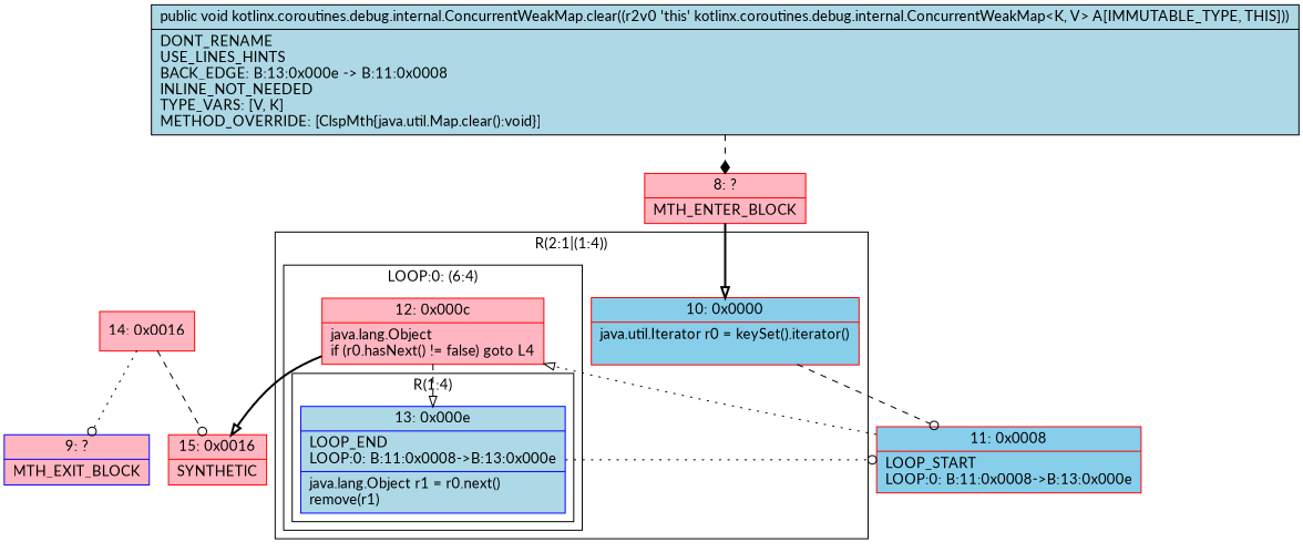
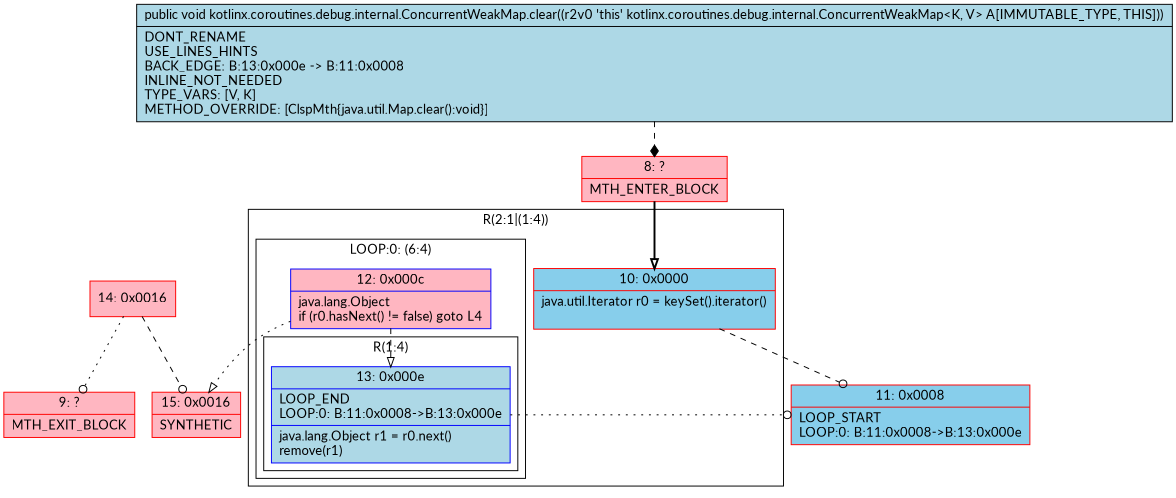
  digraph {
    fontname=Lato
    node [color=red fillcolor=lightpink fontname=Lato shape=record style=filled]
    edge [arrowhead=odot fontname=Lato style=dashed]
    n1 [color=blue fillcolor=lightblue label="{13\:\ 0x000e|LOOP_END\lLOOP:0: B:11:0x0008\-\>B:13:0x000e\l|java.lang.Object r1 = r0.next()\lremove(r1)\l}"]
-   n2 [label="{12\:\ 0x000c|java.lang.Object \lif (r0.hasNext() != false) goto L4\l}"]
+   n2 [color=blue label="{12\:\ 0x000c|java.lang.Object \lif (r0.hasNext() != false) goto L4\l}"]
    n3 [fillcolor=skyblue label="{10\:\ 0x0000|java.util.Iterator r0 = keySet().iterator()\l\l}"]
    n4 [fillcolor=skyblue label="{11\:\ 0x0008|LOOP_START\lLOOP:0: B:11:0x0008\-\>B:13:0x000e\l}"]
    n5 [label="{15\:\ 0x0016|SYNTHETIC\l}"]
    n6 [label="{8\:\ ?|MTH_ENTER_BLOCK\l}"]
    n7 [label="{14\:\ 0x0016}"]
-   n8 [color=blue label="{9\:\ ?|MTH_EXIT_BLOCK\l}"]
+   n8 [label="{9\:\ ?|MTH_EXIT_BLOCK\l}"]
    n9 [fillcolor=lightblue label="{public void kotlinx.coroutines.debug.internal.ConcurrentWeakMap.clear((r2v0 'this' kotlinx.coroutines.debug.internal.ConcurrentWeakMap\<K, V\> A[IMMUTABLE_TYPE, THIS]))  | DONT_RENAME\lUSE_LINES_HINTS\lBACK_EDGE: B:13:0x000e \-\> B:11:0x0008\lINLINE_NOT_NEEDED\lTYPE_VARS: [V, K]\lMETHOD_OVERRIDE: [ClspMth\{java.util.Map.clear():void\}]\l}" color=""]
    subgraph cluster_1 {
      label="R(2:1|(1:4))"
      n3
      subgraph cluster_2 {
        label="LOOP:0: (6:4)"
        n2
        subgraph cluster_3 {
          label="R(1:4)"
          n1
        }
      }
    }
    n1 -> n4 [style=dotted]
    n2 -> n1 [arrowhead=onormal]
-   n2 -> n5 [arrowhead=onormal style=bold]
+   n2 -> n5 [arrowhead=onormal style=dotted]
    n3 -> n4
-   n4 -> n2 [arrowhead=onormal style=dotted]
    n6 -> n3 [arrowhead=onormal style=bold]
    n7 -> n5
    n7 -> n8 [style=dotted]
    n9 -> n6 [arrowhead=diamond]
  }
